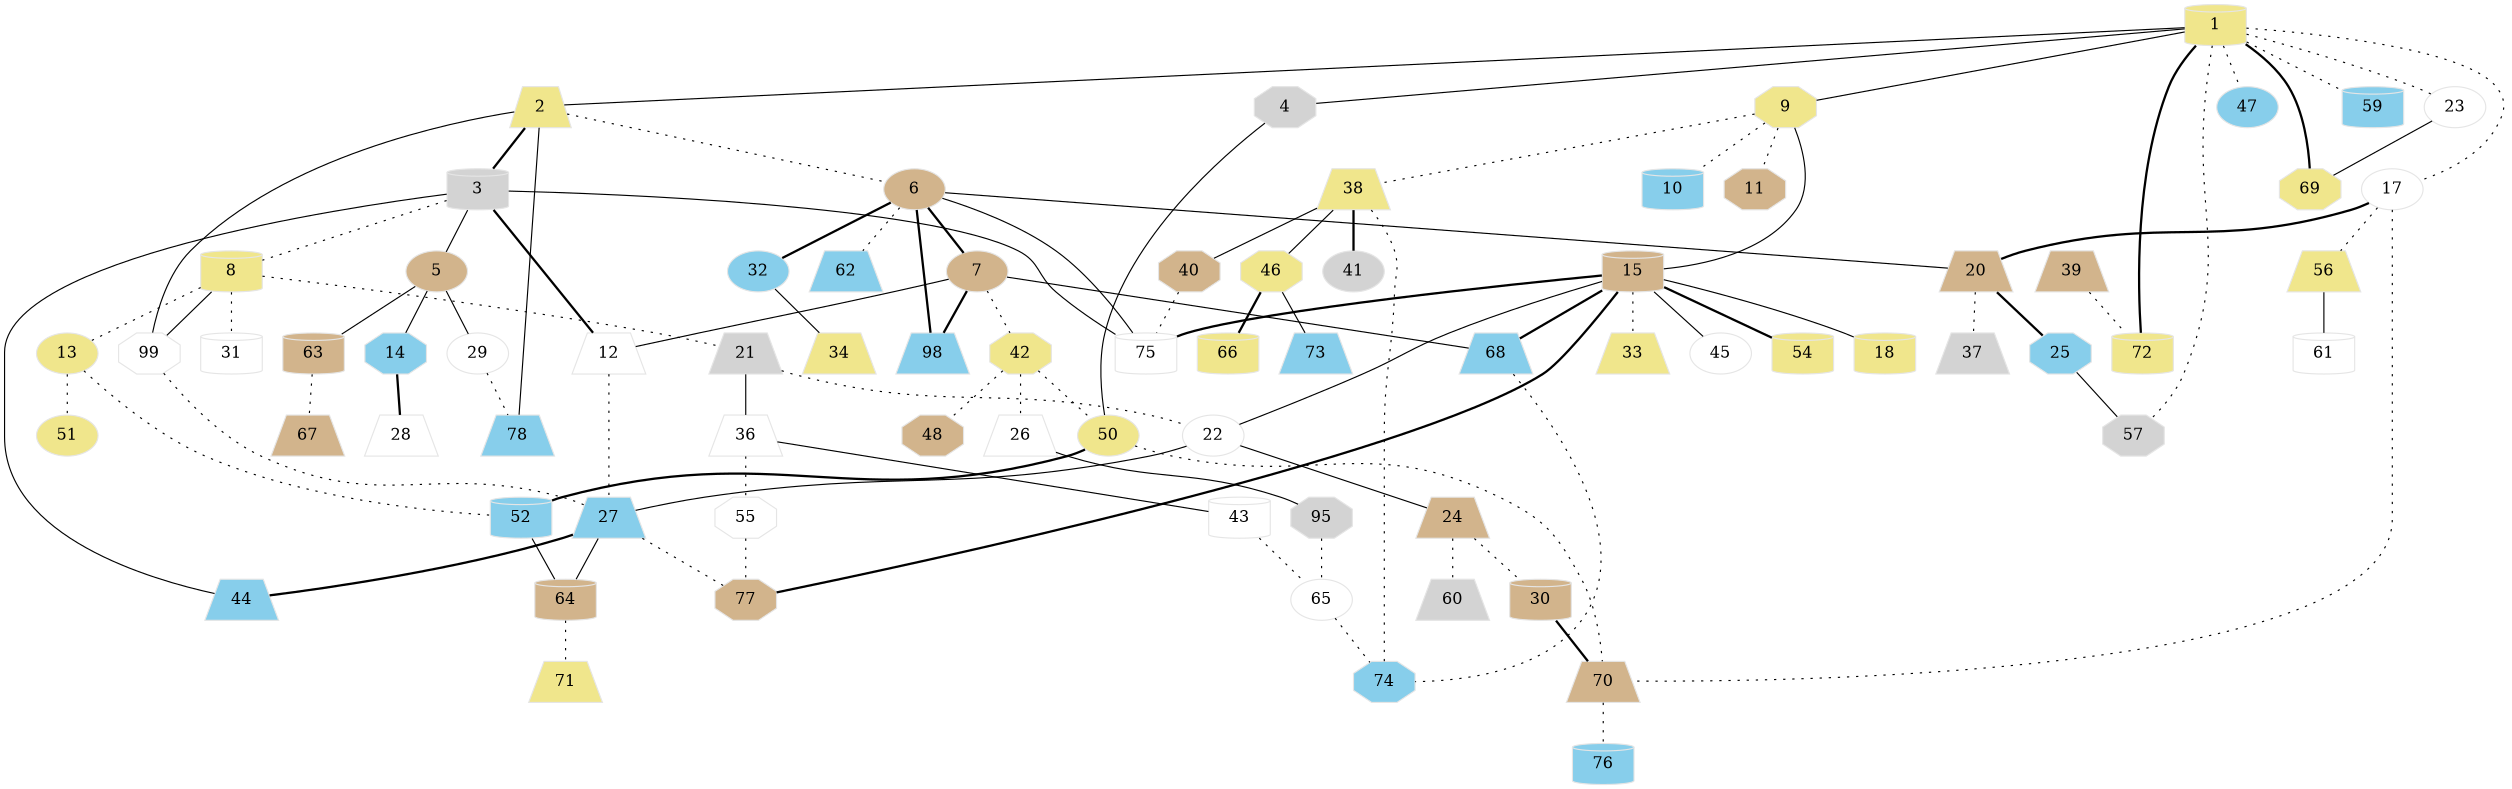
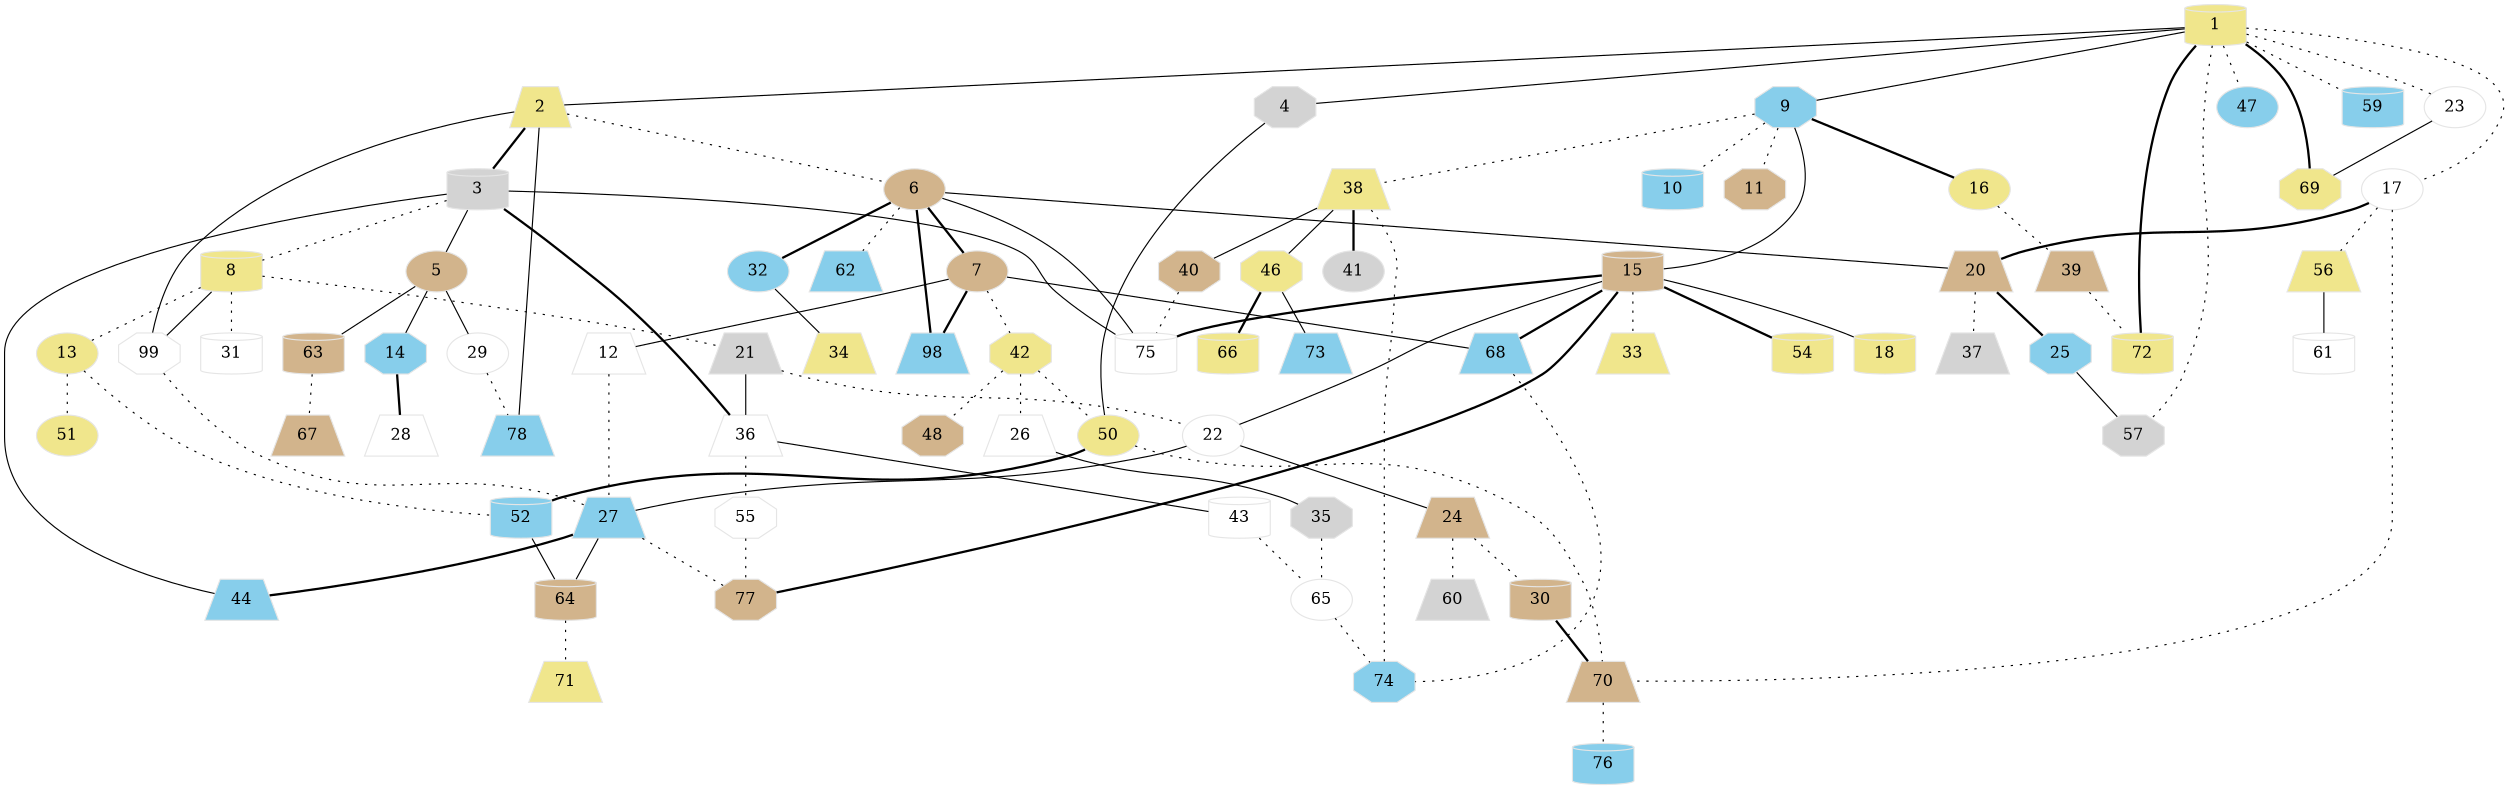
  graph {
    node [color=gray90 fillcolor=khaki shape=trapezium style=filled]
    edge [style=dotted]
    1 [shape=cylinder]
    2
    4 [fillcolor=lightgrey shape=octagon]
-   9 [shape=octagon]
+   9 [fillcolor=skyblue shape=octagon]
    17 [fillcolor=white shape=ellipse]
    23 [fillcolor=white shape=ellipse]
    47 [fillcolor=skyblue shape=ellipse]
    57 [fillcolor=lightgrey shape=octagon]
    59 [fillcolor=skyblue shape=cylinder]
    69 [shape=octagon]
    72 [shape=cylinder]
    3 [fillcolor=lightgrey shape=cylinder]
    6 [fillcolor=tan shape=ellipse]
    n14 [fillcolor=white label=99 shape=octagon]
    78 [fillcolor=skyblue]
    50 [shape=ellipse]
    10 [fillcolor=skyblue shape=cylinder]
    11 [fillcolor=tan shape=octagon]
    15 [fillcolor=tan shape=cylinder]
+   16 [shape=ellipse]
    38
    20 [fillcolor=tan]
    56
    70 [fillcolor=tan]
    5 [fillcolor=tan shape=ellipse]
    8 [shape=cylinder]
    36 [fillcolor=white]
    44 [fillcolor=skyblue]
    75 [fillcolor=white shape=cylinder]
    7 [fillcolor=tan shape=ellipse]
    32 [fillcolor=skyblue shape=ellipse]
    n32 [fillcolor=skyblue label=98]
    62 [fillcolor=skyblue]
    27 [fillcolor=skyblue]
    14 [fillcolor=skyblue shape=octagon]
    29 [fillcolor=white shape=ellipse]
    63 [fillcolor=tan shape=cylinder]
    13 [shape=ellipse]
    21 [fillcolor=lightgrey]
    31 [fillcolor=white shape=cylinder]
    43 [fillcolor=white shape=cylinder]
    55 [fillcolor=white shape=octagon]
    52 [fillcolor=skyblue shape=cylinder]
    28 [fillcolor=white]
    67 [fillcolor=tan]
    12 [fillcolor=white]
    42 [shape=octagon]
    68 [fillcolor=skyblue]
    25 [fillcolor=skyblue shape=octagon]
    37 [fillcolor=lightgrey]
    34
    26 [fillcolor=white]
    48 [fillcolor=tan shape=octagon]
    74 [fillcolor=skyblue shape=octagon]
    51 [shape=ellipse]
    22 [fillcolor=white shape=ellipse]
    18 [shape=cylinder]
    33
-   45 [fillcolor=white shape=ellipse]
    54 [shape=cylinder]
    77 [fillcolor=tan shape=octagon]
    39 [fillcolor=tan]
    40 [fillcolor=tan shape=octagon]
    41 [fillcolor=lightgrey shape=ellipse]
    46 [shape=octagon]
-   35 [fillcolor=lightgrey shape=octagon label=95]
+   35 [fillcolor=lightgrey shape=octagon]
    64 [fillcolor=tan shape=cylinder]
    24 [fillcolor=tan]
    61 [fillcolor=white shape=cylinder]
    76 [fillcolor=skyblue shape=cylinder]
    30 [fillcolor=tan shape=cylinder]
    60 [fillcolor=lightgrey]
    65 [fillcolor=white shape=ellipse]
    71
    66 [shape=cylinder]
    73 [fillcolor=skyblue]
    1 -- 2 [style=solid]
    1 -- 4 [style=solid]
    1 -- 9 [style=solid]
    1 -- 17
    1 -- 23
    1 -- 47
    1 -- 57
    1 -- 59
    1 -- 69 [style=bold]
    1 -- 72 [style=bold]
    2 -- 3 [style=bold]
    2 -- 6
    2 -- n14 [style=solid]
    2 -- 78 [style=solid]
    4 -- 50 [style=solid]
    9 -- 10
    9 -- 11
    9 -- 15 [style=solid]
+   9 -- 16 [style=bold]
    9 -- 38
    17 -- 20 [style=bold]
    17 -- 56
    17 -- 70
    23 -- 69 [style=solid]
    3 -- 5 [style=solid]
    3 -- 8
-   3 -- 12 [style=bold]
+   3 -- 36 [style=bold]
    3 -- 44 [style=solid]
    3 -- 75 [style=solid]
    6 -- 20 [style=solid]
    6 -- 75 [style=solid]
    6 -- 7 [style=bold]
    6 -- 32 [style=bold]
    6 -- n32 [style=bold]
    6 -- 62
    n14 -- 27
    50 -- 70
    50 -- 52 [style=bold]
    15 -- 75 [style=bold]
    15 -- 68 [style=bold]
    15 -- 22 [style=solid]
    15 -- 18 [style=solid]
    15 -- 33
-   15 -- 45 [style=solid]
    15 -- 54 [style=bold]
    15 -- 77 [style=bold]
+   16 -- 39
    38 -- 74
    38 -- 40 [style=solid]
    38 -- 41 [style=bold]
    38 -- 46 [style=solid]
    20 -- 25 [style=bold]
    20 -- 37
    56 -- 61 [style=solid]
    70 -- 76
    5 -- 14 [style=solid]
    5 -- 29 [style=solid]
    5 -- 63 [style=solid]
    8 -- n14 [style=solid]
    8 -- 13
    8 -- 21
    8 -- 31
    36 -- 43 [style=solid]
    36 -- 55
    7 -- n32 [style=bold]
    7 -- 12 [style=solid]
    7 -- 42
    7 -- 68 [style=solid]
    32 -- 34 [style=solid]
    27 -- 44 [style=bold]
    27 -- 77
    27 -- 64 [style=solid]
    14 -- 28 [style=bold]
    29 -- 78
    63 -- 67
    13 -- 52
    13 -- 51
    21 -- 36 [style=solid]
    21 -- 22
    43 -- 65
    55 -- 77
    52 -- 64 [style=solid]
    12 -- 27
    42 -- 50
    42 -- 26
    42 -- 48
    68 -- 74
    25 -- 57 [style=solid]
    26 -- 35 [style=solid]
    22 -- 27 [style=solid]
    22 -- 24 [style=solid]
    39 -- 72
    40 -- 75
    46 -- 66 [style=bold]
    46 -- 73 [style=solid]
    35 -- 65
    64 -- 71
    24 -- 30
    24 -- 60
    30 -- 70 [style=bold]
    65 -- 74
  }
